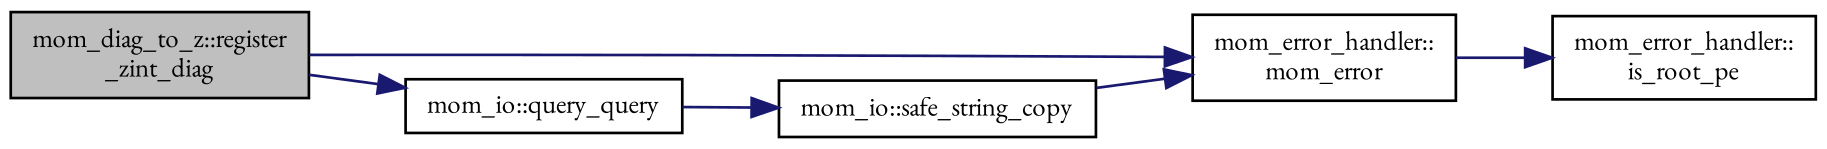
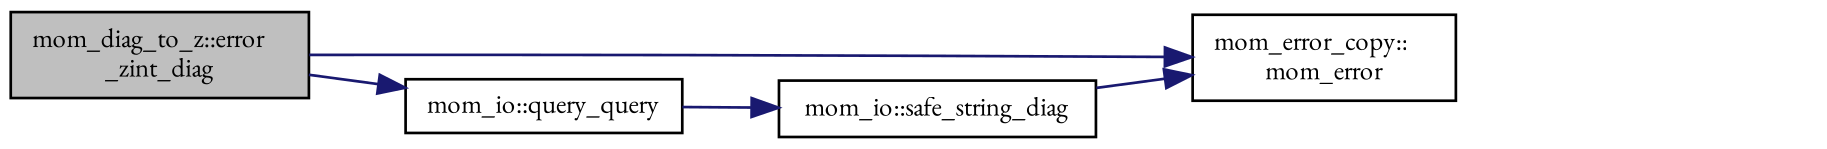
  digraph {
    fontname="EB Garamond"
    rankdir=LR
    node [color=black fillcolor=white fontname="EB Garamond" fontsize=10 shape=record style=filled]
    edge [color=midnightblue fontname="EB Garamond" fontsize=10 labelfontname=Helvetica labelfontsize=10 style=solid]
-   n1 [fillcolor=grey75 fontcolor=black height=0.2 label="mom_diag_to_z::register\l_zint_diag" width=0.4]
-   n2 [height=0.2 label="mom_error_handler::\lmom_error" width=0.4]
+   n1 [fillcolor=grey75 fontcolor=black height=0.2 label="mom_diag_to_z::error\l_zint_diag" width=0.4]
+   n2 [height=0.2 label="mom_error_copy::\lmom_error" width=0.4]
    n3 [height=0.2 label="mom_io::query_query" width=0.4]
-   n4 [height=0.2 label="mom_error_handler::\lis_root_pe" width=0.4]
-   n5 [height=0.2 label="mom_io::safe_string_copy" width=0.4]
+   n5 [height=0.2 label="mom_io::safe_string_diag" width=0.4]
    n1 -> n2
    n1 -> n3
-   n2 -> n4
    n3 -> n5
    n5 -> n2
  }
